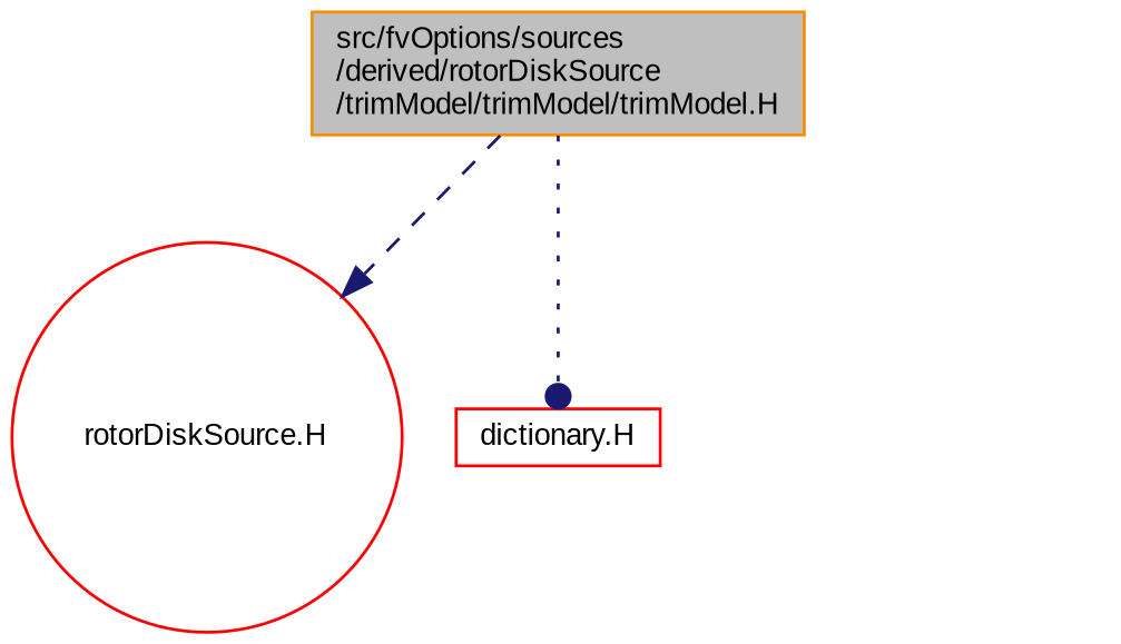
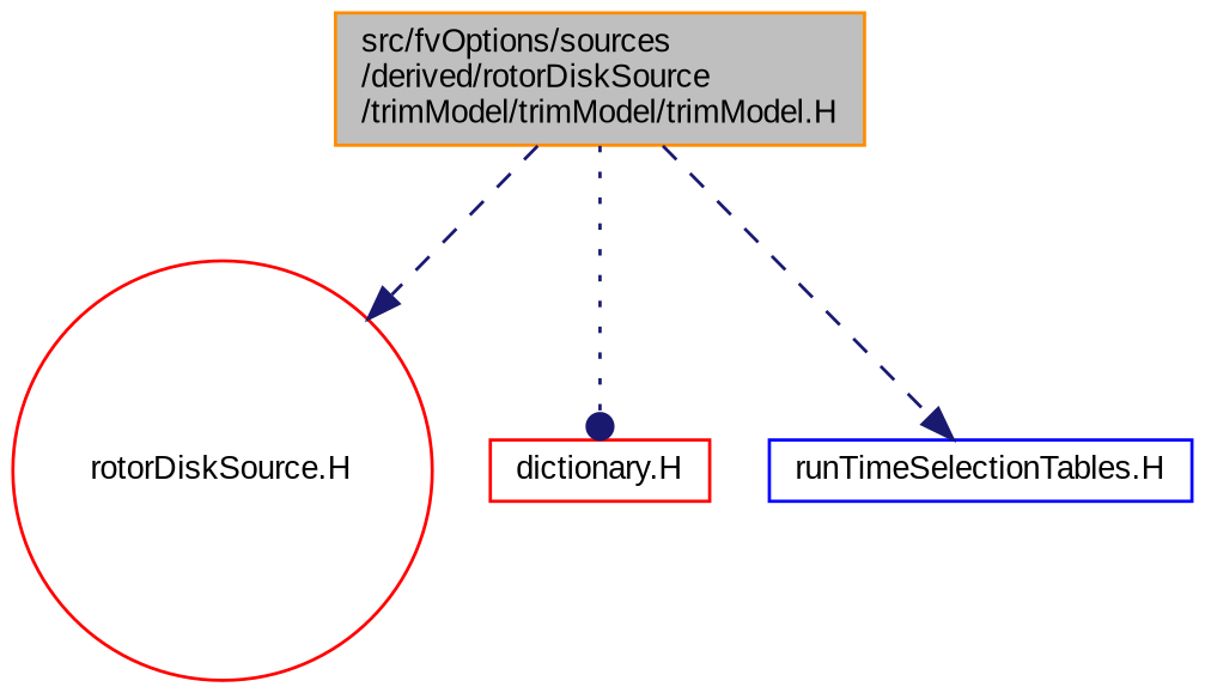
  digraph {
    fontname="Liberation Sans"
    node [color=red fontname="Liberation Sans" fontsize=10 shape=box]
    edge [color=midnightblue fontname="Liberation Sans" fontsize=10 labelfontname=FreeSans labelfontsize=10 style=dashed arrowhead=normal]
    n1 [color=darkorange fillcolor=grey75 fontcolor=black height=0.2 label="src/fvOptions/sources\l/derived/rotorDiskSource\l/trimModel/trimModel/trimModel.H" style=filled width=0.4]
    n2 [height=0.2 label="rotorDiskSource.H" shape=circle width=0.4]
    n3 [height=0.2 label="dictionary.H" width=0.4]
+   n4 [color=blue height=0.2 label="runTimeSelectionTables.H" width=0.4]
    n1 -> n2
    n1 -> n3 [style=dotted arrowhead=dot]
+   n1 -> n4
  }
